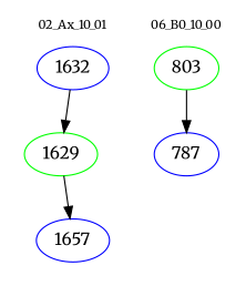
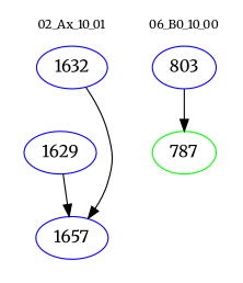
  digraph {
    fontname=Merriweather
    node [color=blue fontname=Merriweather]
    edge [color=black fontname=Merriweather]
    n1 [label=1632]
-   n2 [color=green label=1629]
+   n2 [label=1629]
    n3 [label=1657]
-   n4 [color=green label=803]
-   n5 [label=787]
+   n4 [label=803]
+   n5 [color=green label=787]
    subgraph cluster_1 {
      color=white
      fontsize=10
      label="02_Ax_10_01"
      n1
      n2
      n3
    }
    subgraph cluster_2 {
      color=white
      fontsize=10
      label="06_B0_10_00"
      n4
      n5
    }
-   n1 -> n2
+   n1 -> n3
    n2 -> n3
    n4 -> n5
  }
